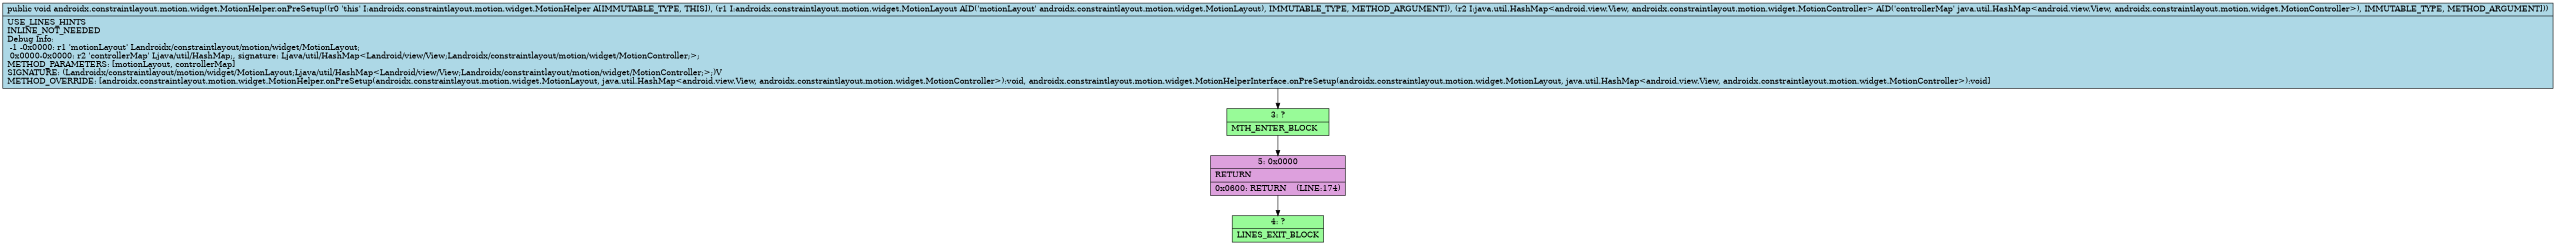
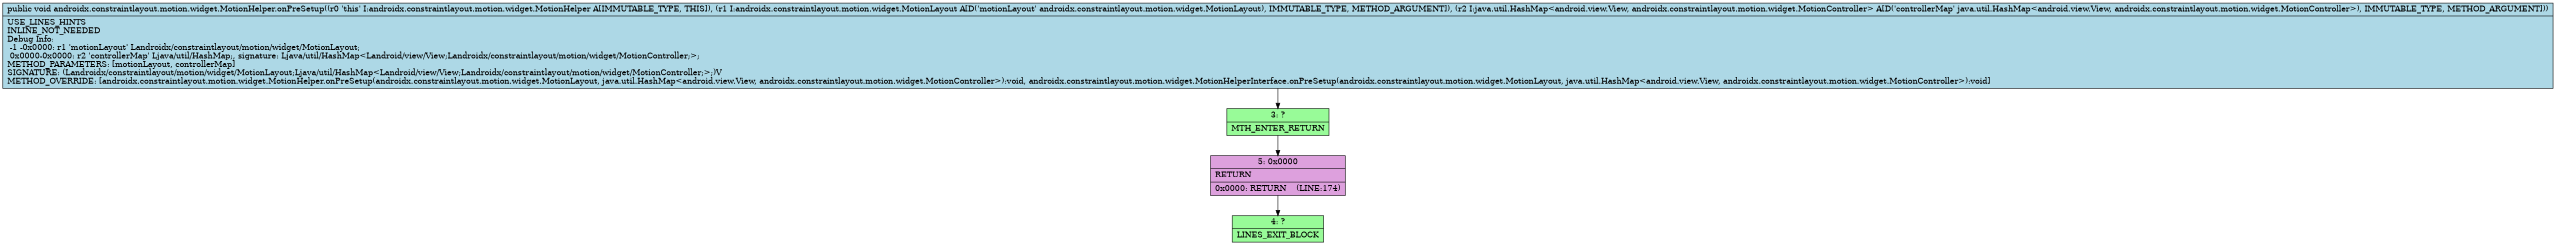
  digraph {
    node [fillcolor=palegreen shape=record style=filled]
-   n1 [label="{3\:\ ?|MTH_ENTER_BLOCK\l}"]
-   n2 [fillcolor=plum label="{5\:\ 0x0000|RETURN\l|0x0600: RETURN    (LINE:174)\l}"]
+   n1 [label="{3\:\ ?|MTH_ENTER_RETURN\l}"]
+   n2 [fillcolor=plum label="{5\:\ 0x0000|RETURN\l|0x0000: RETURN    (LINE:174)\l}"]
    n3 [label="{4\:\ ?|LINES_EXIT_BLOCK\l}"]
    n4 [fillcolor=lightblue label="{public void androidx.constraintlayout.motion.widget.MotionHelper.onPreSetup((r0 'this' I:androidx.constraintlayout.motion.widget.MotionHelper A[IMMUTABLE_TYPE, THIS]), (r1 I:androidx.constraintlayout.motion.widget.MotionLayout A[D('motionLayout' androidx.constraintlayout.motion.widget.MotionLayout), IMMUTABLE_TYPE, METHOD_ARGUMENT]), (r2 I:java.util.HashMap\<android.view.View, androidx.constraintlayout.motion.widget.MotionController\> A[D('controllerMap' java.util.HashMap\<android.view.View, androidx.constraintlayout.motion.widget.MotionController\>), IMMUTABLE_TYPE, METHOD_ARGUMENT]))  | USE_LINES_HINTS\lINLINE_NOT_NEEDED\lDebug Info:\l  \-1 \-0x0000: r1 'motionLayout' Landroidx\/constraintlayout\/motion\/widget\/MotionLayout;\l  0x0000\-0x0000: r2 'controllerMap' Ljava\/util\/HashMap;, signature: Ljava\/util\/HashMap\<Landroid\/view\/View;Landroidx\/constraintlayout\/motion\/widget\/MotionController;\>;\lMETHOD_PARAMETERS: [motionLayout, controllerMap]\lSIGNATURE: (Landroidx\/constraintlayout\/motion\/widget\/MotionLayout;Ljava\/util\/HashMap\<Landroid\/view\/View;Landroidx\/constraintlayout\/motion\/widget\/MotionController;\>;)V\lMETHOD_OVERRIDE: [androidx.constraintlayout.motion.widget.MotionHelper.onPreSetup(androidx.constraintlayout.motion.widget.MotionLayout, java.util.HashMap\<android.view.View, androidx.constraintlayout.motion.widget.MotionController\>):void, androidx.constraintlayout.motion.widget.MotionHelperInterface.onPreSetup(androidx.constraintlayout.motion.widget.MotionLayout, java.util.HashMap\<android.view.View, androidx.constraintlayout.motion.widget.MotionController\>):void]\l}"]
    n1 -> n2
    n2 -> n3
    n4 -> n1
  }
